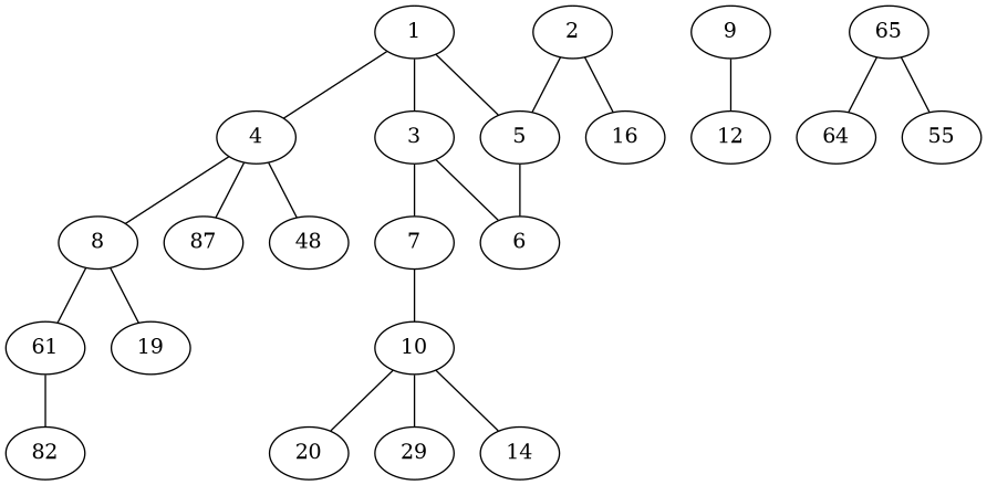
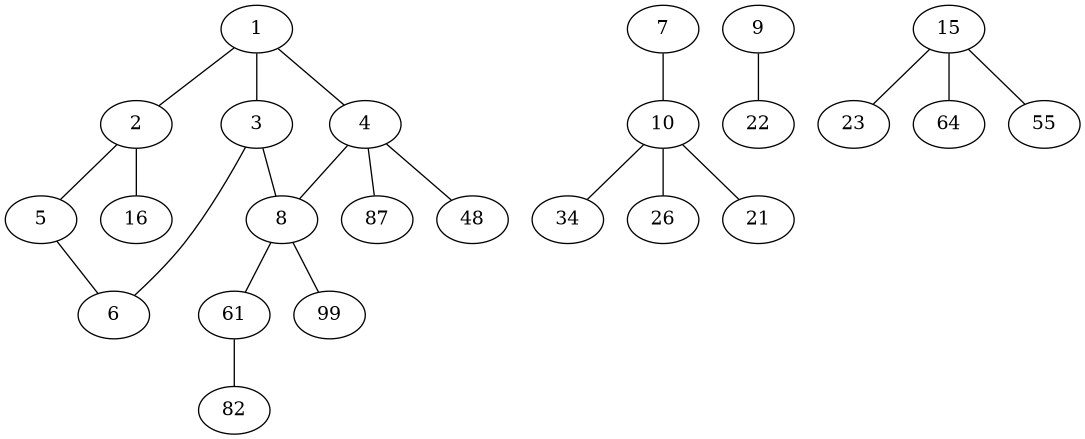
  graph {
    node [chem=H]
    edge [valence=1]
    1 [chem=N]
    2 [chem=C]
    3 [chem=C]
    4 [chem=C]
    5 [chem=C]
    16
    6 [chem=N]
    7 [chem=Cl]
    8 [chem=C]
    n10 [label=87]
    n11 [label=48]
    10 [chem=C]
    n13 [chem=O label=61]
-   19
+   19 [label=99]
    9 [chem=N]
-   12 [chem=O]
-   14 [chem=O]
-   20
-   21 [label=29]
+   12 [chem=O label=22]
+   14 [chem=O label=34]
+   20 [label=26]
+   21
    n20 [label=82]
-   15 [chem=C label=65]
+   15 [chem=C]
+   23
    n23 [label=64]
    n24 [label=55]
-   1 -- 5
+   1 -- 2
    1 -- 3
    1 -- 4
    2 -- 5 [valence=2]
    2 -- 16
    3 -- 6 [valence=2]
-   3 -- 7
+   3 -- 8
    4 -- 8
    4 -- n10
    4 -- n11
    5 -- 6
    7 -- 10
    8 -- n13
    8 -- 19
    10 -- 14
    10 -- 20
    10 -- 21
    n13 -- n20
    9 -- 12 [valence=2]
+   15 -- 23
    15 -- n23
    15 -- n24
  }
